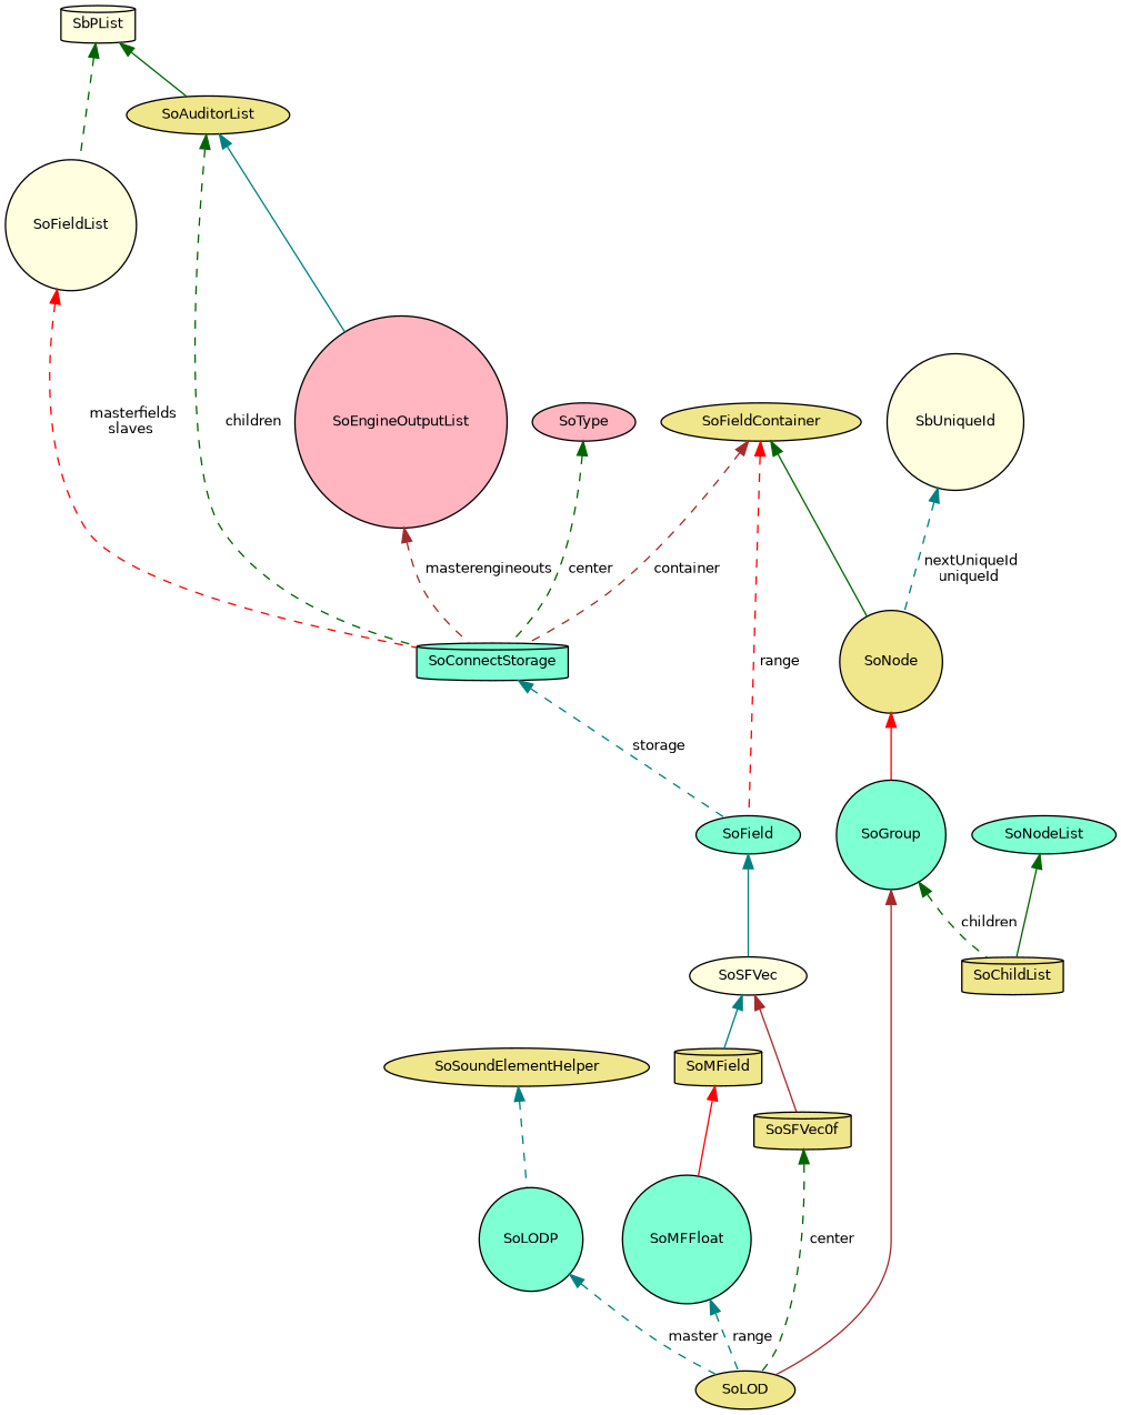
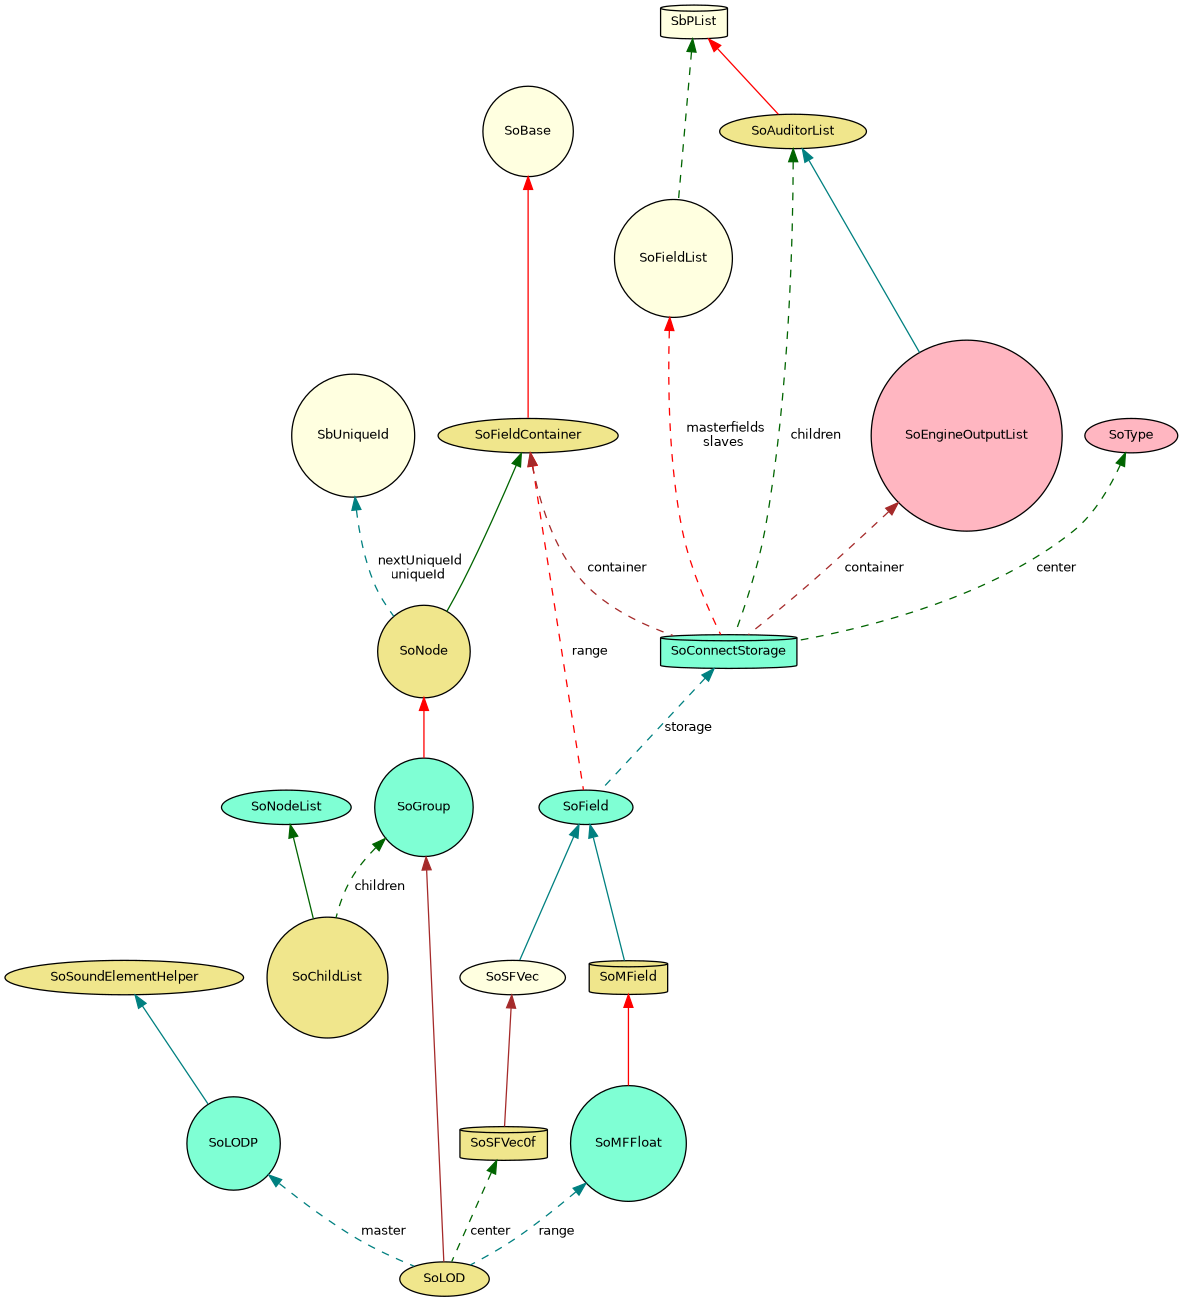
  digraph {
    node [color=black fillcolor=khaki fontname=Helvetica fontsize=10 shape=circle style=filled]
    edge [color=teal dir=back fontname=Helvetica fontsize=10 labelfontname=Helvetica labelfontsize=10 style=dashed]
    n1 [fillcolor=aquamarine fontcolor=black height=0.2 label=SoLODP width=0.4]
    n2 [height=0.2 label=SoLOD shape=ellipse width=0.4]
    n3 [height=0.2 label=SoSoundElementHelper shape=ellipse width=0.4]
    n4 [fillcolor=aquamarine height=0.2 label=SoGroup width=0.4]
-   n5 [height=0.2 label=SoChildList shape=cylinder width=0.4]
+   n5 [height=0.2 label=SoChildList width=0.4]
    n6 [height=0.2 label=SoNode width=0.4]
    n7 [height=0.2 label=SoFieldContainer shape=ellipse width=0.4]
    n8 [fillcolor=aquamarine height=0.2 label=SoField shape=ellipse width=0.4]
    n9 [fillcolor=aquamarine height=0.2 label=SoConnectStorage shape=cylinder width=0.4]
    n10 [height=0.2 label=SoMField shape=cylinder width=0.4]
    n11 [fillcolor=lightyellow height=0.2 label=SoSFVec shape=ellipse width=0.4]
+   n12 [fillcolor=lightyellow height=0.2 label=SoBase width=0.4]
    n13 [fillcolor=lightyellow height=0.2 label=SbUniqueId width=0.4]
    n14 [fillcolor=aquamarine height=0.2 label=SoNodeList shape=ellipse width=0.4]
    n15 [fillcolor=lightyellow height=0.2 label=SbPList shape=cylinder width=0.4]
    n16 [fillcolor=lightyellow height=0.2 label=SoFieldList width=0.4]
    n17 [height=0.2 label=SoAuditorList shape=ellipse width=0.4]
    n18 [fillcolor=lightpink height=0.2 label=SoEngineOutputList width=0.4]
    n19 [fillcolor=aquamarine height=0.2 label=SoMFFloat width=0.4]
    n20 [height=0.2 label=SoSFVec0f shape=cylinder width=0.4]
    n21 [fillcolor=lightpink height=0.2 label=SoType shape=ellipse width=0.4]
    n1 -> n2 [label=" master"]
-   n3 -> n1
+   n3 -> n1 [style=solid]
    n4 -> n2 [color=brown style=solid]
    n4 -> n5 [color=darkgreen label=" children"]
    n6 -> n4 [color=red style=solid]
    n7 -> n6 [color=darkgreen style=solid]
    n7 -> n8 [color=red label=" range"]
    n7 -> n9 [color=brown label=" container"]
-   n11 -> n10 [style=solid]
+   n8 -> n10 [style=solid]
    n8 -> n11 [style=solid]
    n9 -> n8 [label=" storage"]
    n10 -> n19 [color=red style=solid]
    n11 -> n20 [color=brown style=solid]
+   n12 -> n7 [color=red style=solid]
    n13 -> n6 [label=" nextUniqueId\nuniqueId"]
    n14 -> n5 [color=darkgreen style=solid]
    n15 -> n16 [color=darkgreen]
-   n15 -> n17 [color=darkgreen style=solid]
+   n15 -> n17 [color=red style=solid]
    n16 -> n9 [color=red label=" masterfields\nslaves"]
    n17 -> n9 [color=darkgreen label=" children"]
    n17 -> n18 [style=solid]
-   n18 -> n9 [color=brown label=" masterengineouts"]
+   n18 -> n9 [color=brown label=" container"]
    n19 -> n2 [label=" range"]
    n20 -> n2 [color=darkgreen label=" center"]
    n21 -> n9 [color=darkgreen label=" center"]
  }
